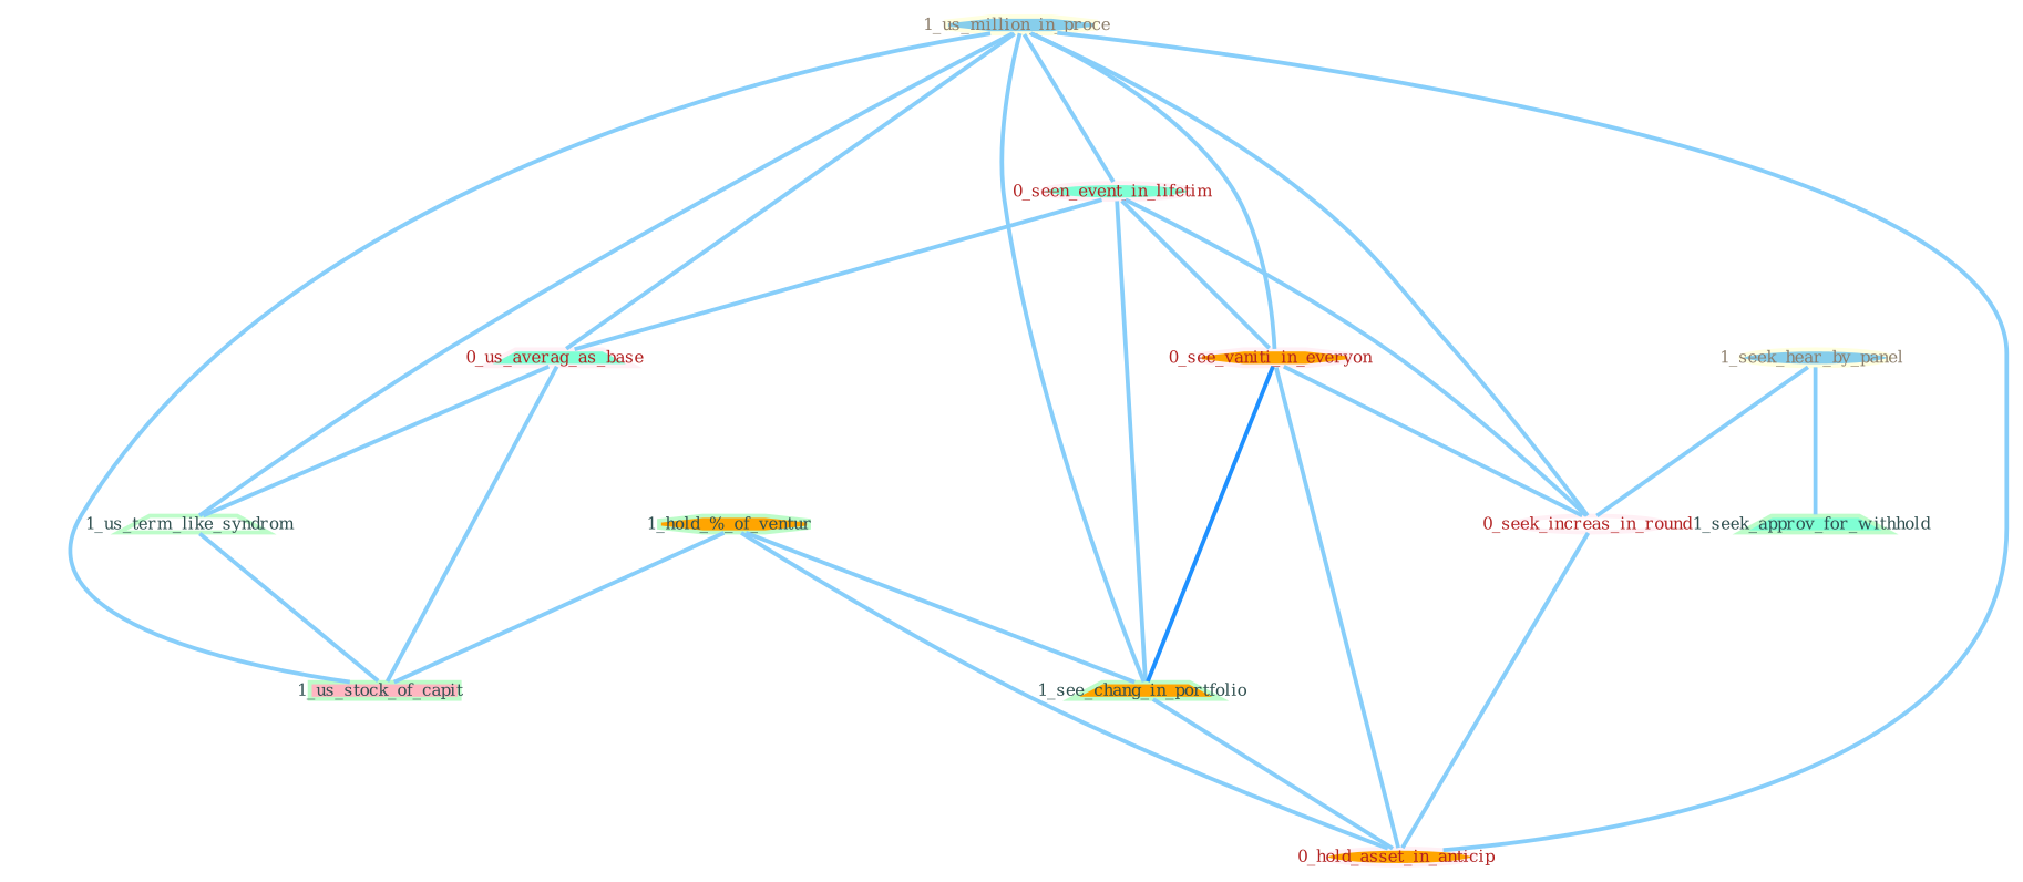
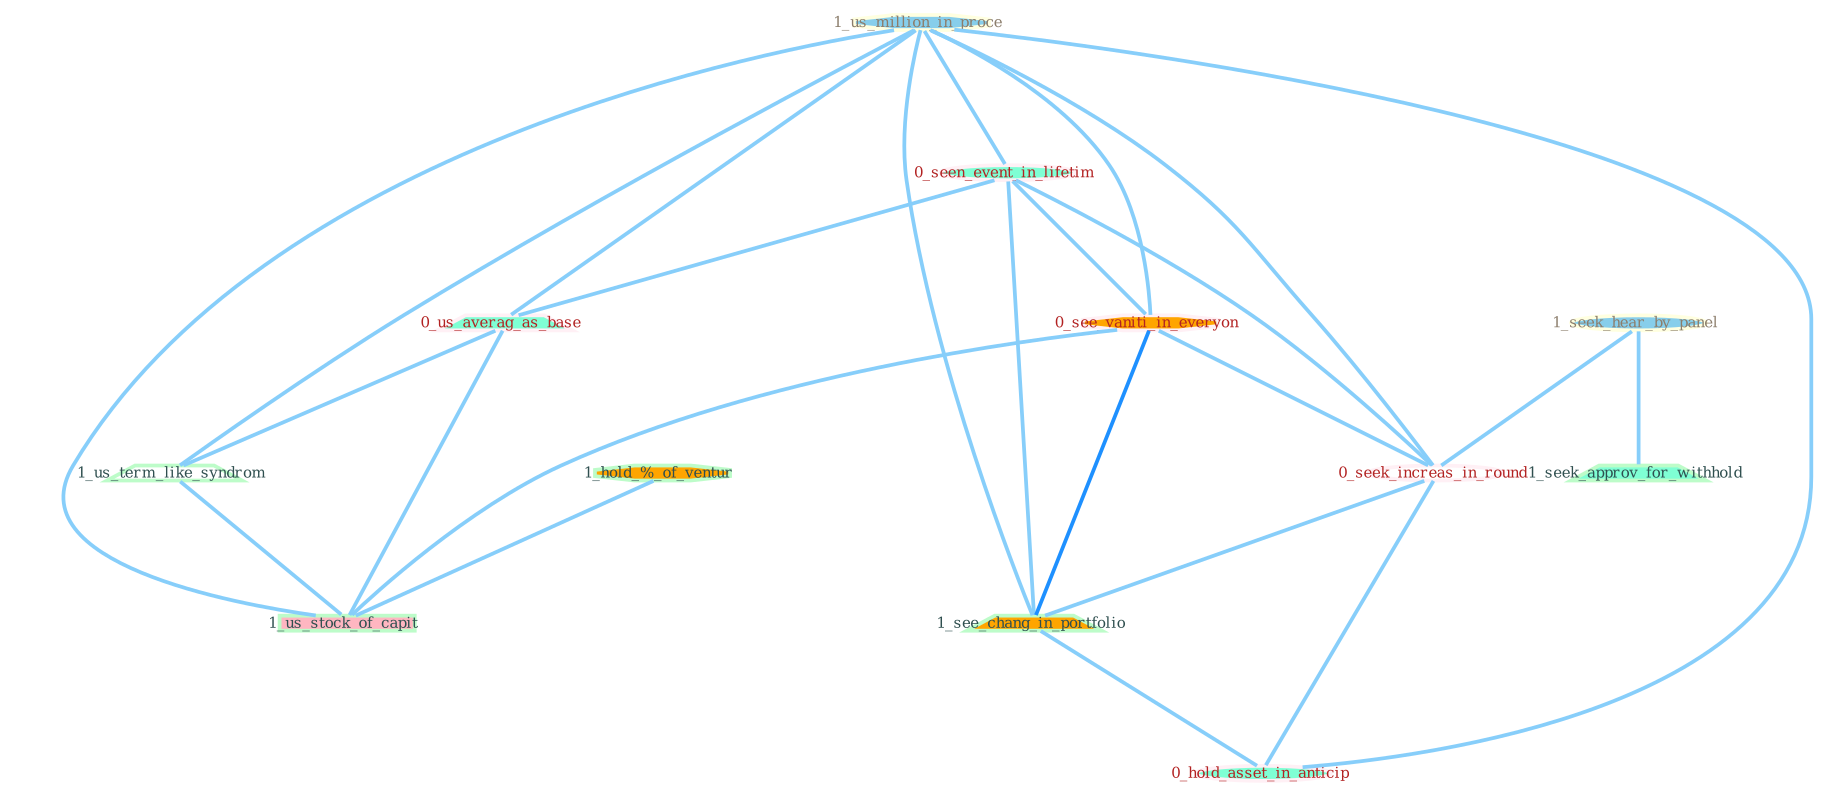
  graph {
    node [color="#fff0f5" fillcolor=orange fixedsize=true fontcolor="#b22222" fontsize=4 shape=ellipse style=filled]
    edge [color="#87cefa" w=1]
    "1_seek_hear_by_panel " [color="#ffffe0" fillcolor=skyblue fontcolor="#8b7d6b" height=.06 width=.5]
    "1_us_million_in_proce " [color="#ffffe0" fillcolor=skyblue fontcolor="#8b7d6b" height=.06 shape=octagon width=.5]
    "0_seen_event_in_lifetim " [fillcolor=aquamarine height=.06 width=.5]
    "0_us_averag_as_base " [fillcolor=aquamarine height=.06 shape=trapezium width=.5]
    "0_see_vaniti_in_everyon " [height=.06 shape=octagon width=.5]
    "0_seek_increas_in_round " [fillcolor=white height=.06 width=.5]
-   "0_hold_asset_in_anticip " [height=.06 width=.5]
+   "0_hold_asset_in_anticip " [fillcolor=aquamarine height=.06 width=.5]
    "1_seek_approv_for_withhold " [color="#BDFCC9" fillcolor=aquamarine fontcolor="#2f4f4f" height=.06 shape=trapezium width=.5]
    "1_us_term_like_syndrom " [color="#BDFCC9" fillcolor=white fontcolor="#2f4f4f" height=.06 shape=trapezium width=.5]
    "1_us_stock_of_capit " [color="#BDFCC9" fillcolor=lightpink fontcolor="#2f4f4f" height=.06 shape=box width=.5]
    "1_see_chang_in_portfolio " [color="#BDFCC9" fontcolor="#2f4f4f" height=.06 shape=trapezium width=.5]
    "1_hold_%_of_ventur " [color="#BDFCC9" fontcolor="#2f4f4f" height=.06 shape=octagon width=.5]
    subgraph sub_1 {
      "1_seek_hear_by_panel "
      "1_us_million_in_proce "
    }
    subgraph sub_2 {
      "0_seen_event_in_lifetim "
      "0_us_averag_as_base "
      "0_see_vaniti_in_everyon "
      "0_seek_increas_in_round "
      "0_hold_asset_in_anticip "
    }
    "1_seek_hear_by_panel " -- "0_seek_increas_in_round "
    "1_seek_hear_by_panel " -- "1_seek_approv_for_withhold "
    "1_us_million_in_proce " -- "0_seen_event_in_lifetim "
    "1_us_million_in_proce " -- "0_us_averag_as_base "
    "1_us_million_in_proce " -- "0_see_vaniti_in_everyon "
    "1_us_million_in_proce " -- "0_seek_increas_in_round "
    "1_us_million_in_proce " -- "0_hold_asset_in_anticip "
    "1_us_million_in_proce " -- "1_us_term_like_syndrom "
    "1_us_million_in_proce " -- "1_us_stock_of_capit "
    "1_us_million_in_proce " -- "1_see_chang_in_portfolio "
    "0_seen_event_in_lifetim " -- "0_us_averag_as_base "
    "0_seen_event_in_lifetim " -- "0_see_vaniti_in_everyon "
    "0_seen_event_in_lifetim " -- "0_seek_increas_in_round "
    "0_seen_event_in_lifetim " -- "1_see_chang_in_portfolio "
    "0_us_averag_as_base " -- "1_us_term_like_syndrom "
    "0_us_averag_as_base " -- "1_us_stock_of_capit "
    "0_see_vaniti_in_everyon " -- "0_seek_increas_in_round "
-   "0_see_vaniti_in_everyon " -- "0_hold_asset_in_anticip "
+   "0_see_vaniti_in_everyon " -- "1_us_stock_of_capit "
    "0_see_vaniti_in_everyon " -- "1_see_chang_in_portfolio " [color="#1e90ff" w=2]
    "0_seek_increas_in_round " -- "0_hold_asset_in_anticip "
-   "1_hold_%_of_ventur " -- "1_see_chang_in_portfolio "
+   "0_seek_increas_in_round " -- "1_see_chang_in_portfolio "
    "1_us_term_like_syndrom " -- "1_us_stock_of_capit "
    "1_see_chang_in_portfolio " -- "0_hold_asset_in_anticip "
-   "1_hold_%_of_ventur " -- "0_hold_asset_in_anticip "
    "1_hold_%_of_ventur " -- "1_us_stock_of_capit "
  }
